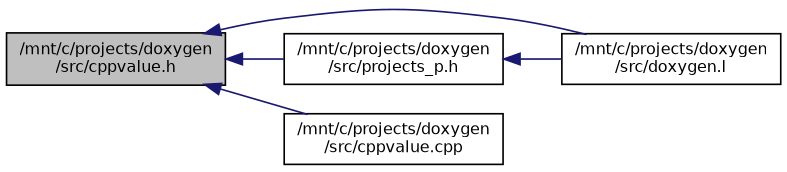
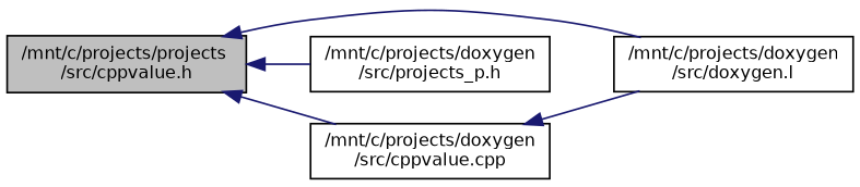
  digraph {
    rankdir=LR
    node [color=black fillcolor=white fontname=Helvetica fontsize=10 shape=record style=filled]
    edge [color=midnightblue dir=back fontname=Helvetica fontsize=10 labelfontname=Helvetica labelfontsize=10 style=solid]
-   n1 [fillcolor=grey75 fontcolor=black height=0.2 label="/mnt/c/projects/doxygen\l/src/cppvalue.h" width=0.4]
+   n1 [fillcolor=grey75 fontcolor=black height=0.2 label="/mnt/c/projects/projects\l/src/cppvalue.h" width=0.4]
    n2 [height=0.2 label="/mnt/c/projects/doxygen\l/src/doxygen.l" width=0.4]
    n3 [height=0.2 label="/mnt/c/projects/doxygen\l/src/projects_p.h" width=0.4]
    n4 [height=0.2 label="/mnt/c/projects/doxygen\l/src/cppvalue.cpp" width=0.4]
    n1 -> n2
    n1 -> n3
    n1 -> n4
-   n3 -> n2
+   n4 -> n2
  }
